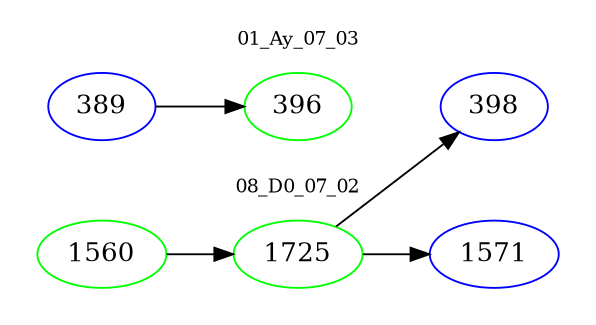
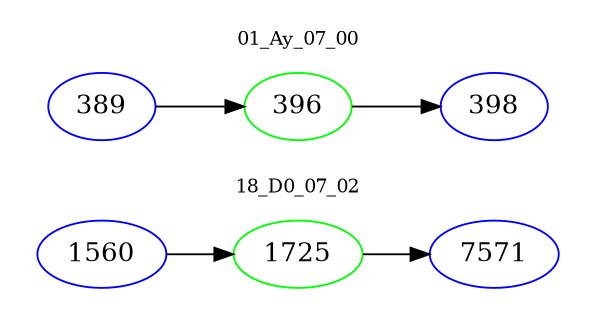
  digraph {
    rankdir=LR
    node [color=blue]
    edge [color=black]
    n1 [label=389]
    n2 [color=green label=396]
    n3 [label=398]
-   n4 [color=green label=1560]
+   n4 [label=1560]
    n5 [color=green label=1725]
-   n6 [label=1571]
+   n6 [label=7571]
    subgraph cluster_1 {
      color=white
      fontsize=10
-     label="01_Ay_07_03"
+     label="01_Ay_07_00"
      n1
      n2
      n3
    }
    subgraph cluster_2 {
      color=white
      fontsize=10
-     label="08_D0_07_02"
+     label="18_D0_07_02"
      n4
      n5
      n6
    }
    n1 -> n2
-   n5 -> n3
+   n2 -> n3
    n4 -> n5
    n5 -> n6
  }
